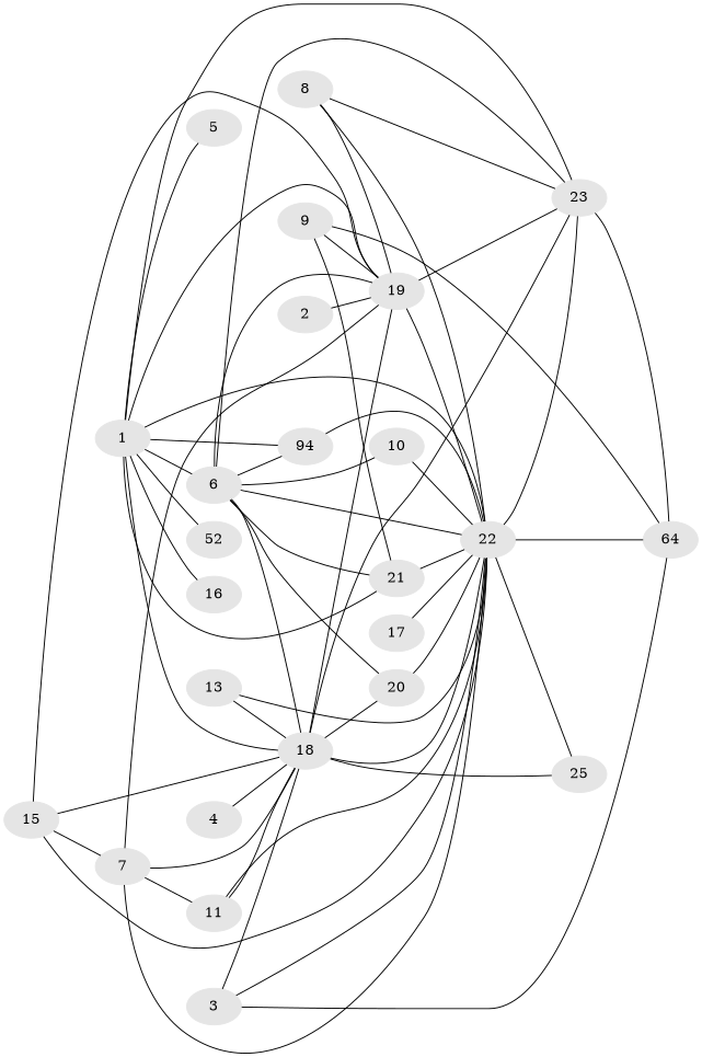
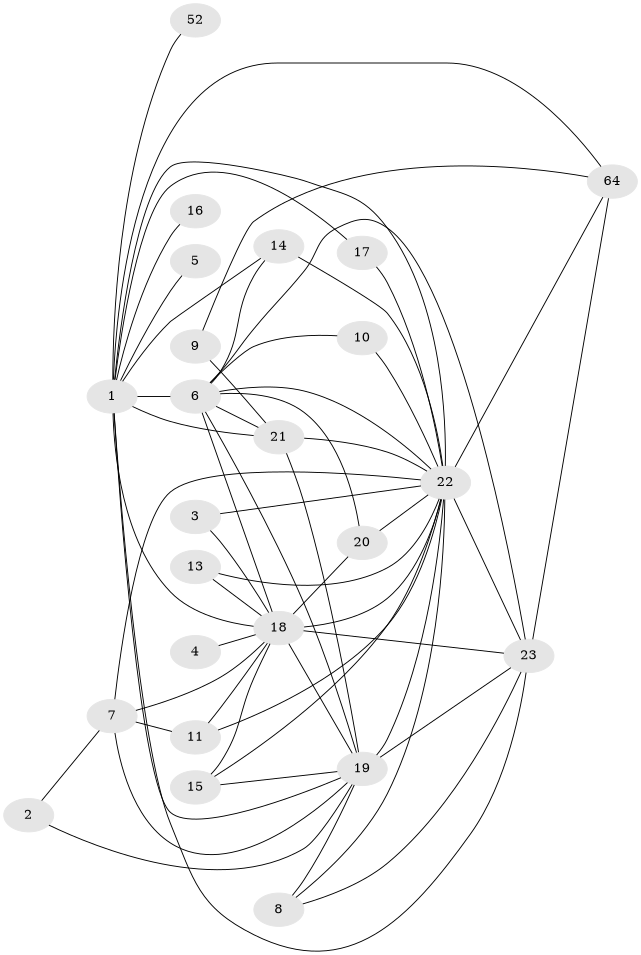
  graph {
    rankdir=LR
    node [color=gray90 style=filled]
    edge [weight=1.0]
    1
    5
    6
    n4 [label=52]
-   14 [label=94]
+   14
    16
    17
    18
    19
    21
    22
    23
    n13 [label=64]
    10
    20
-   25
    2
    7
    11
    3
    4
    8
    9
    13
    15
    1 -- 5 [weight=2.0]
    1 -- 6 [weight=4.0]
    1 -- n4 [weight=2.0]
    1 -- 14
    1 -- 16
+   1 -- 17
    1 -- 18 [weight=6.0]
    1 -- 19 [weight=3.0]
    1 -- 21
    1 -- 22 [weight=6.0]
    1 -- 23 [weight=3.0]
-   3 -- n13 [weight=2.0]
+   1 -- n13 [weight=2.0]
    6 -- 14
    6 -- 18 [weight=2.0]
    6 -- 19
    6 -- 21
    6 -- 22 [weight=2.0]
    6 -- 23
    6 -- 10
    6 -- 20
    14 -- 22
    17 -- 22
    18 -- 19 [weight=3.0]
    18 -- 22 [weight=5.0]
    18 -- 23 [weight=2.0]
    18 -- 20
-   18 -- 25
    19 -- 22 [weight=2.0]
    19 -- 23
    21 -- 22
    22 -- 23 [weight=3.0]
    22 -- n13 [weight=2.0]
-   22 -- 25
    23 -- n13
    10 -- 22 [weight=2.0]
    20 -- 22
    2 -- 19
-   15 -- 7
+   2 -- 7
    7 -- 18 [weight=2.0]
    7 -- 19
    7 -- 22
    7 -- 11
    11 -- 18
    11 -- 22
    3 -- 18
    3 -- 22
    4 -- 18
    8 -- 19
    8 -- 22
    8 -- 23
-   9 -- 19 [weight=2.0]
+   21 -- 19 [weight=2.0]
    9 -- 21
    9 -- n13
    13 -- 18
    13 -- 22
    15 -- 18
    15 -- 19
    15 -- 22
  }
